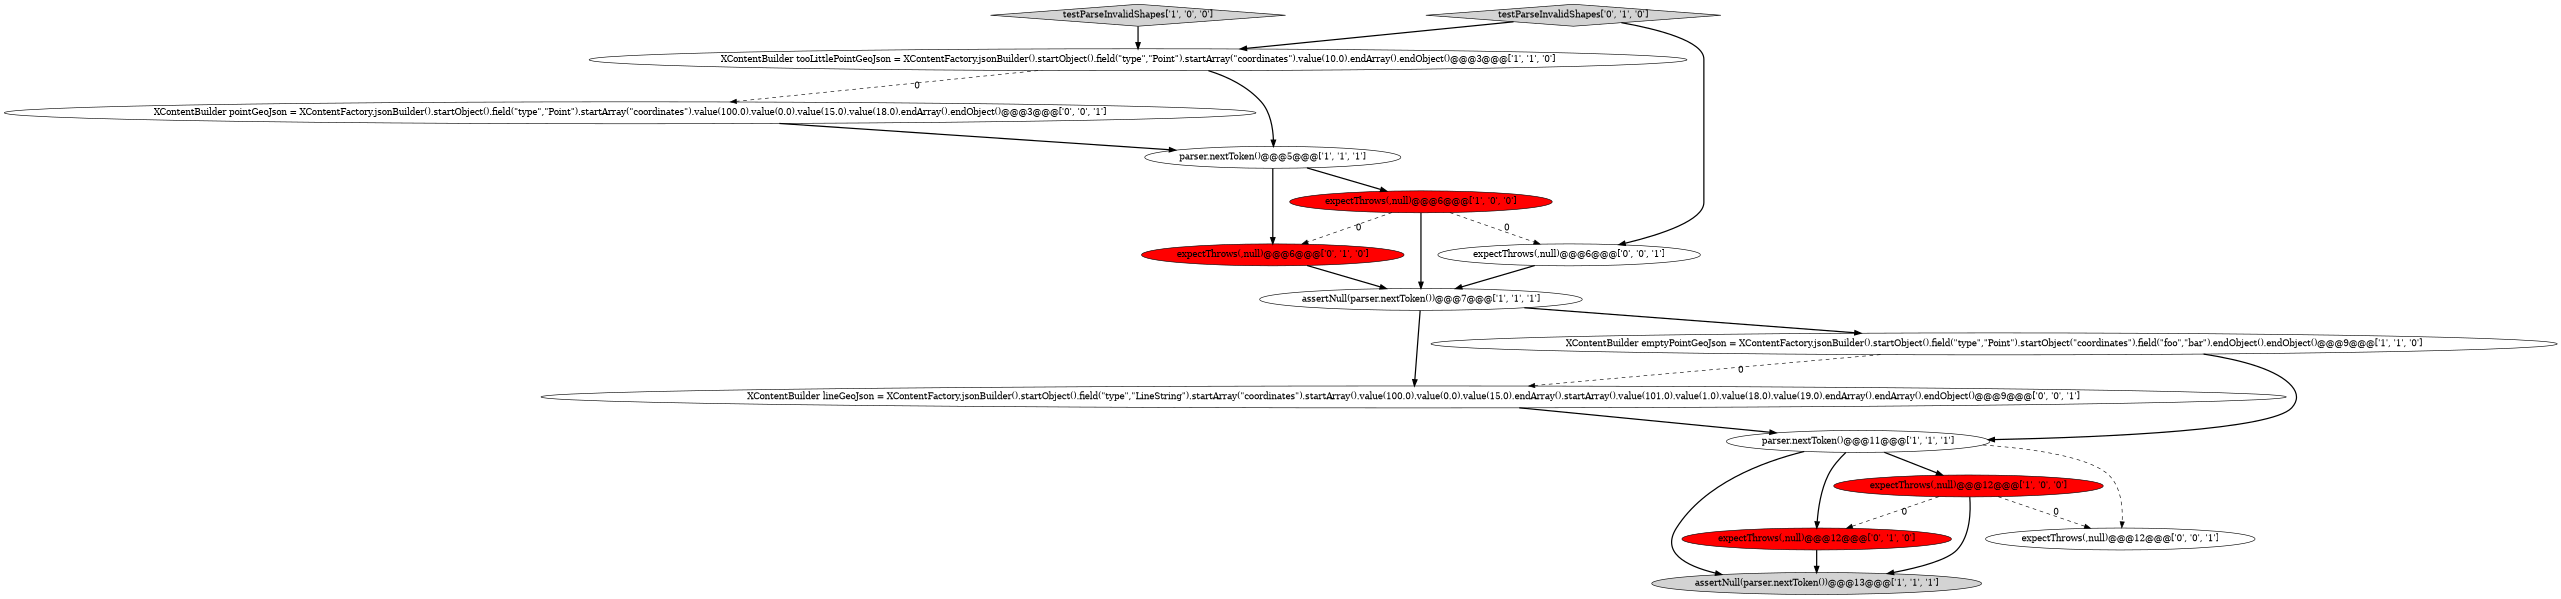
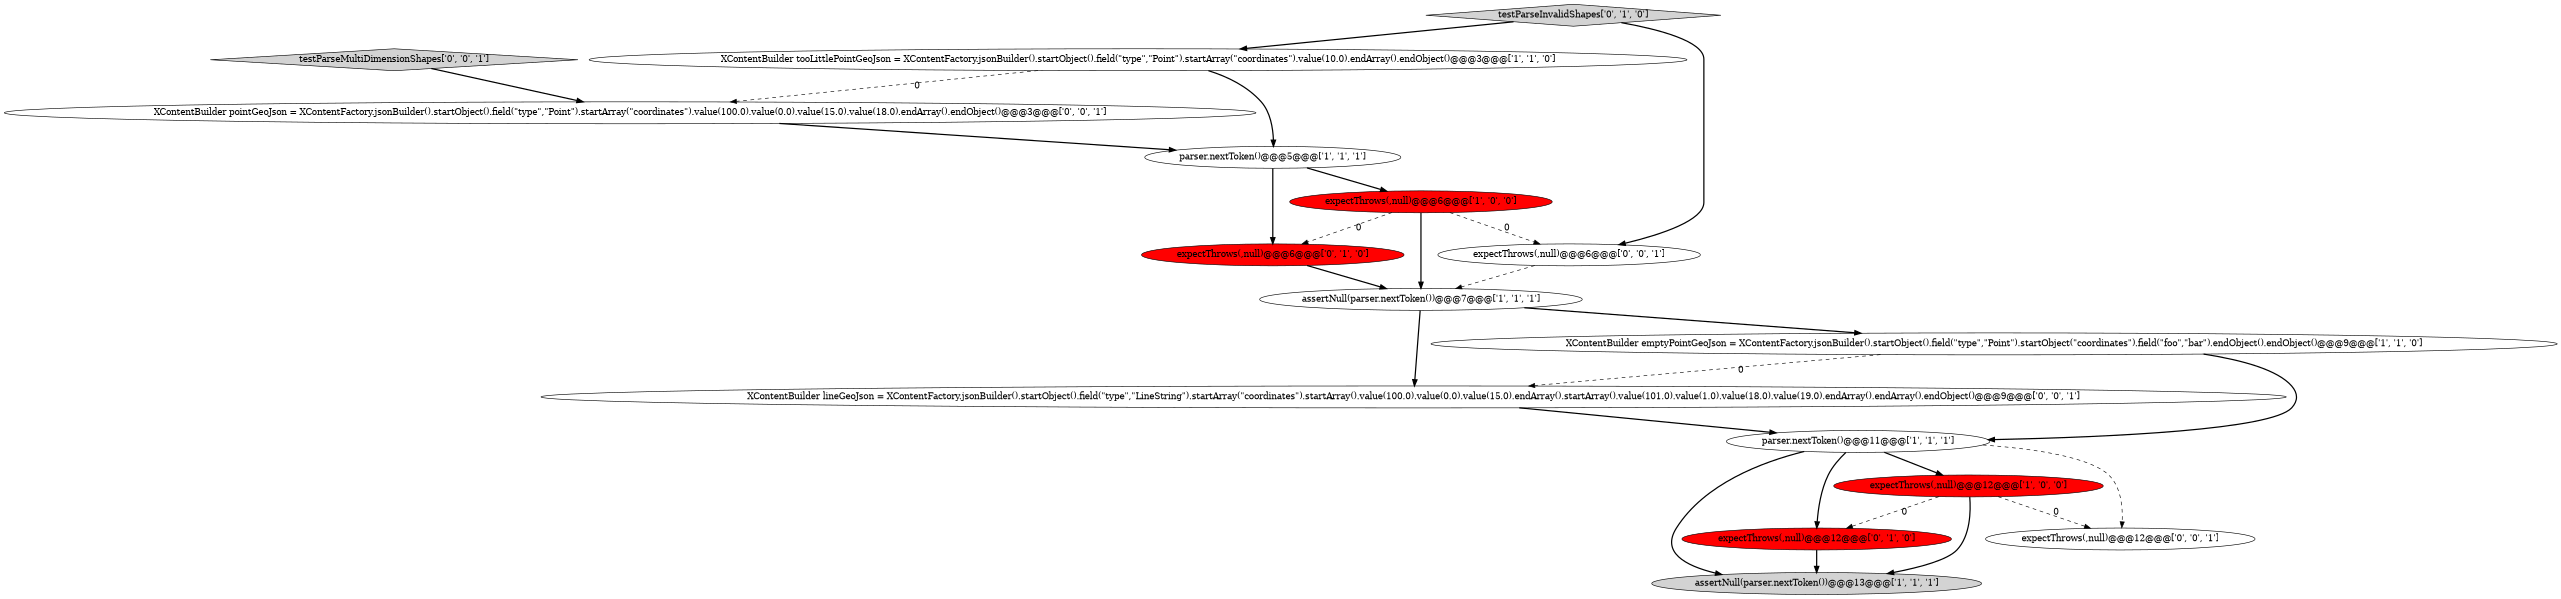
  digraph {
    node [fillcolor=white shape=ellipse style=filled]
    edge [style=bold]
    n1 [fillcolor=lightgray label="assertNull(parser.nextToken())@@@13@@@['1', '1', '1']"]
+   n2 [fillcolor=lightgray label="testParseMultiDimensionShapes['0', '0', '1']" shape=diamond]
    n3 [label="XContentBuilder pointGeoJson = XContentFactory.jsonBuilder().startObject().field(\"type\",\"Point\").startArray(\"coordinates\").value(100.0).value(0.0).value(15.0).value(18.0).endArray().endObject()@@@3@@@['0', '0', '1']"]
    n4 [label="parser.nextToken()@@@5@@@['1', '1', '1']"]
    n5 [label="XContentBuilder lineGeoJson = XContentFactory.jsonBuilder().startObject().field(\"type\",\"LineString\").startArray(\"coordinates\").startArray().value(100.0).value(0.0).value(15.0).endArray().startArray().value(101.0).value(1.0).value(18.0).value(19.0).endArray().endArray().endObject()@@@9@@@['0', '0', '1']"]
    n6 [label="parser.nextToken()@@@11@@@['1', '1', '1']"]
    n7 [fillcolor=red label="expectThrows(,null)@@@12@@@['0', '1', '0']"]
    n8 [label="expectThrows(,null)@@@12@@@['0', '0', '1']"]
    n9 [fillcolor=red label="expectThrows(,null)@@@12@@@['1', '0', '0']"]
    n10 [fillcolor=red label="expectThrows(,null)@@@6@@@['0', '1', '0']"]
    n11 [fillcolor=red label="expectThrows(,null)@@@6@@@['1', '0', '0']"]
    n12 [label="XContentBuilder tooLittlePointGeoJson = XContentFactory.jsonBuilder().startObject().field(\"type\",\"Point\").startArray(\"coordinates\").value(10.0).endArray().endObject()@@@3@@@['1', '1', '0']"]
-   n13 [fillcolor=lightgray label="testParseInvalidShapes['1', '0', '0']" shape=diamond]
    n14 [label="assertNull(parser.nextToken())@@@7@@@['1', '1', '1']"]
    n15 [label="XContentBuilder emptyPointGeoJson = XContentFactory.jsonBuilder().startObject().field(\"type\",\"Point\").startObject(\"coordinates\").field(\"foo\",\"bar\").endObject().endObject()@@@9@@@['1', '1', '0']"]
    n16 [fillcolor=lightgray label="testParseInvalidShapes['0', '1', '0']" shape=diamond]
    n17 [label="expectThrows(,null)@@@6@@@['0', '0', '1']"]
+   n2 -> n3
    n3 -> n4
    n4 -> n10
    n4 -> n11
    n5 -> n6
    n6 -> n1
    n6 -> n7
    n6 -> n8 [style=dashed]
    n6 -> n9
    n7 -> n1
    n9 -> n1
    n9 -> n7 [label=0 style=dashed]
    n9 -> n8 [label=0 style=dashed]
    n10 -> n14
    n11 -> n10 [label=0 style=dashed]
    n11 -> n14
    n11 -> n17 [label=0 style=dashed]
    n12 -> n3 [label=0 style=dashed]
    n12 -> n4
-   n13 -> n12
    n14 -> n5
    n14 -> n15
    n15 -> n5 [label=0 style=dashed]
    n15 -> n6
    n16 -> n12
    n16 -> n17
-   n17 -> n14
+   n17 -> n14 [style=dashed]
  }
